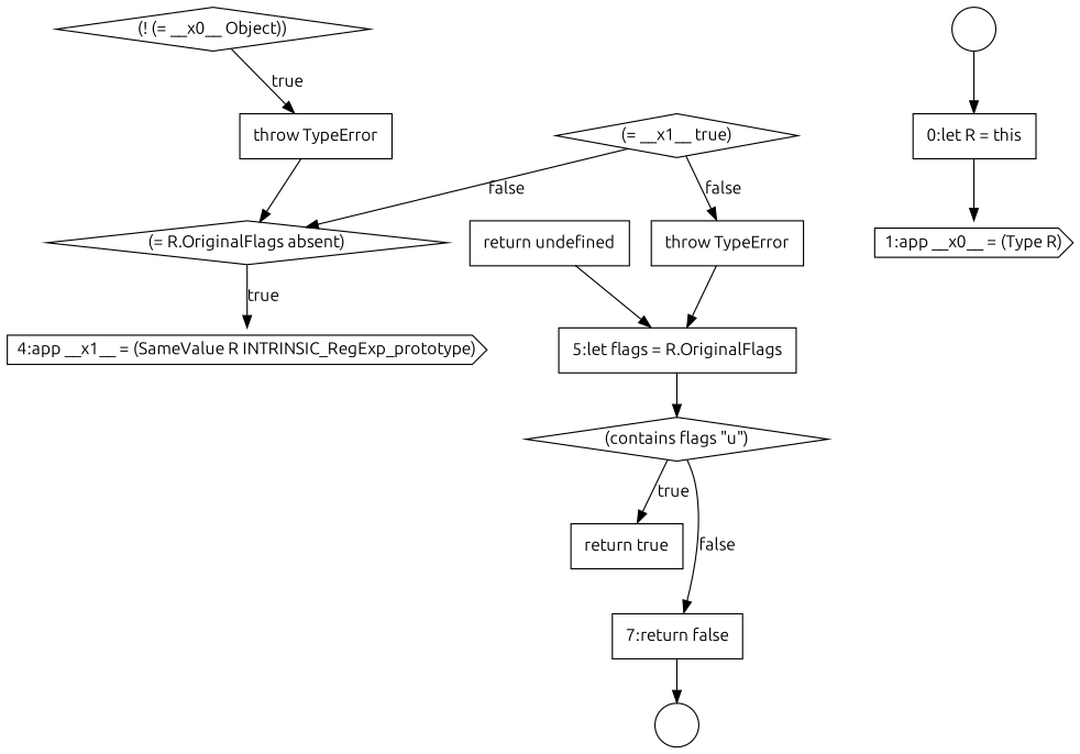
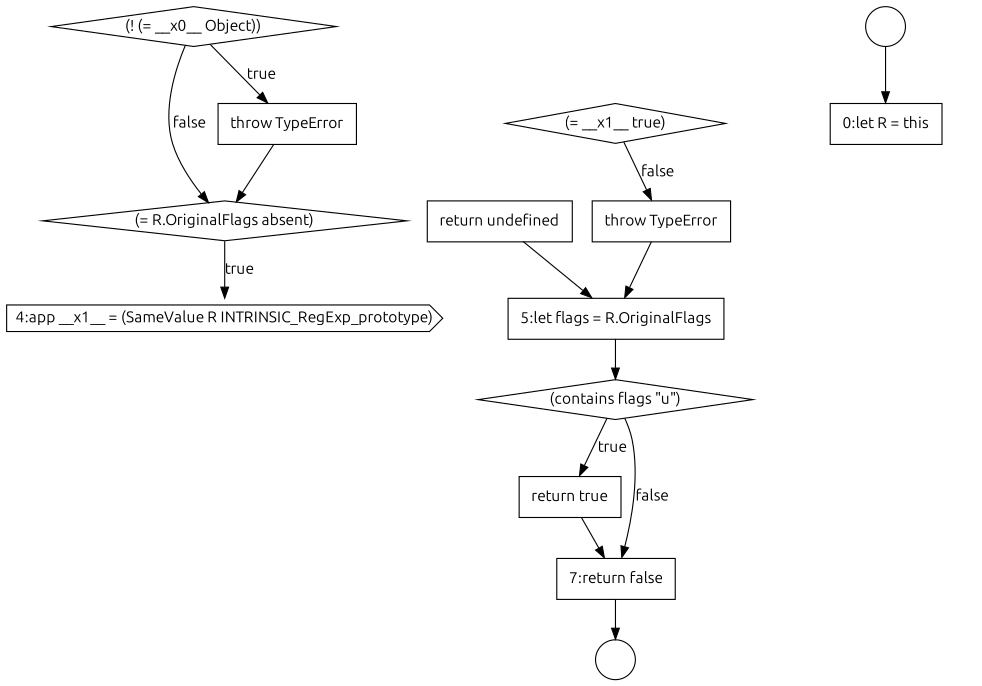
  digraph {
    fontname=Ubuntu
    node [color=black fillcolor=white fontname=Ubuntu shape=none style=filled]
    edge [color=black fontname=Ubuntu]
    n1 [label=<<font color="black">(= R.OriginalFlags absent)</font>> shape=diamond]
    n2 [label=<<font color="black">4:app __x1__ = (SameValue R INTRINSIC_RegExp_prototype)</font>> shape=cds]
    n3 [label=<<font color="black">     <table border="0" cellborder="1" cellspacing="0" cellpadding="10">       <tr><td align="left">5:let flags = R.OriginalFlags</td></tr>     </table>   </font>> margin=0]
    n4 [label=<<font color="black">(contains flags &quot;u&quot;)</font>> shape=diamond]
    n5 [label=<<font color="black">(= __x1__ true)</font>> shape=diamond]
    n6 [label=<<font color="black">     <table border="0" cellborder="1" cellspacing="0" cellpadding="10">       <tr><td align="left">throw TypeError</td></tr>     </table>   </font>> margin=0]
    n7 [label=" " shape=circle]
    n8 [label=<<font color="black">     <table border="0" cellborder="1" cellspacing="0" cellpadding="10">       <tr><td align="left">0:let R = this</td></tr>     </table>   </font>> margin=0]
-   n9 [label=<<font color="black">1:app __x0__ = (Type R)</font>> shape=cds]
    n10 [label=<<font color="black">     <table border="0" cellborder="1" cellspacing="0" cellpadding="10">       <tr><td align="left">return true</td></tr>     </table>   </font>> margin=0]
    n11 [label=<<font color="black">     <table border="0" cellborder="1" cellspacing="0" cellpadding="10">       <tr><td align="left">7:return false</td></tr>     </table>   </font>> margin=0]
    n12 [label=" " shape=circle]
    n13 [label=<<font color="black">(! (= __x0__ Object))</font>> shape=diamond]
    n14 [label=<<font color="black">     <table border="0" cellborder="1" cellspacing="0" cellpadding="10">       <tr><td align="left">throw TypeError</td></tr>     </table>   </font>> margin=0]
    n15 [label=<<font color="black">     <table border="0" cellborder="1" cellspacing="0" cellpadding="10">       <tr><td align="left">return undefined</td></tr>     </table>   </font>> margin=0]
    n1 -> n2 [label=<<font color="black">true</font>>]
    n3 -> n4
    n4 -> n10 [label=<<font color="black">true</font>>]
    n4 -> n11 [label=<<font color="black">false</font>>]
    n5 -> n6 [label=<<font color="black">false</font>>]
    n6 -> n3
    n7 -> n8
-   n8 -> n9
+   n10 -> n11
    n11 -> n12
-   n5 -> n1 [label=<<font color="black">false</font>>]
+   n13 -> n1 [label=<<font color="black">false</font>>]
    n13 -> n14 [label=<<font color="black">true</font>>]
    n14 -> n1
    n15 -> n3
  }
